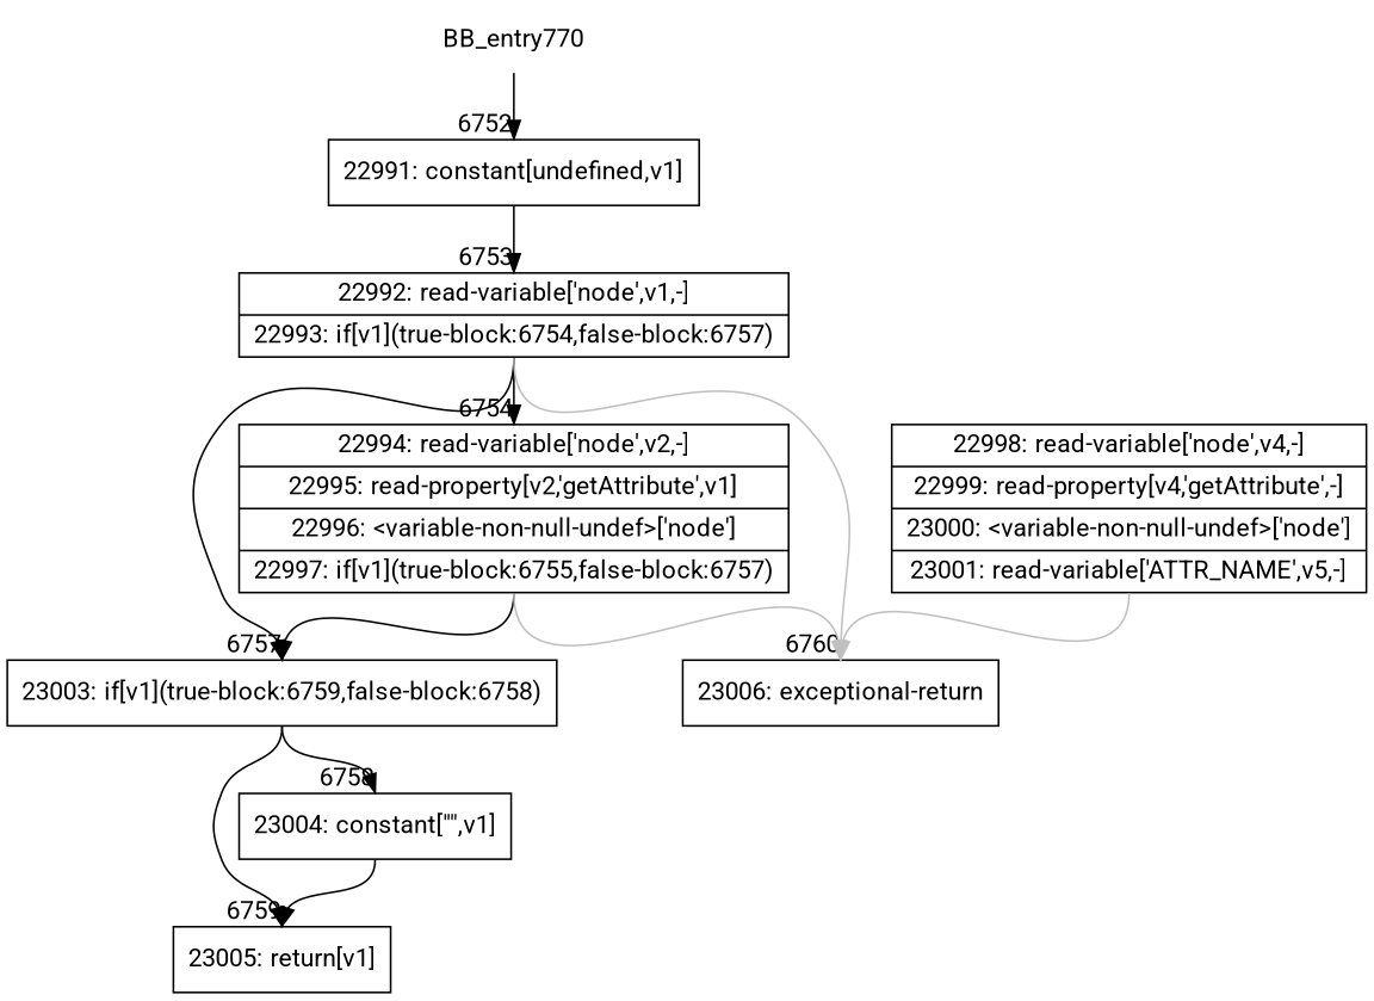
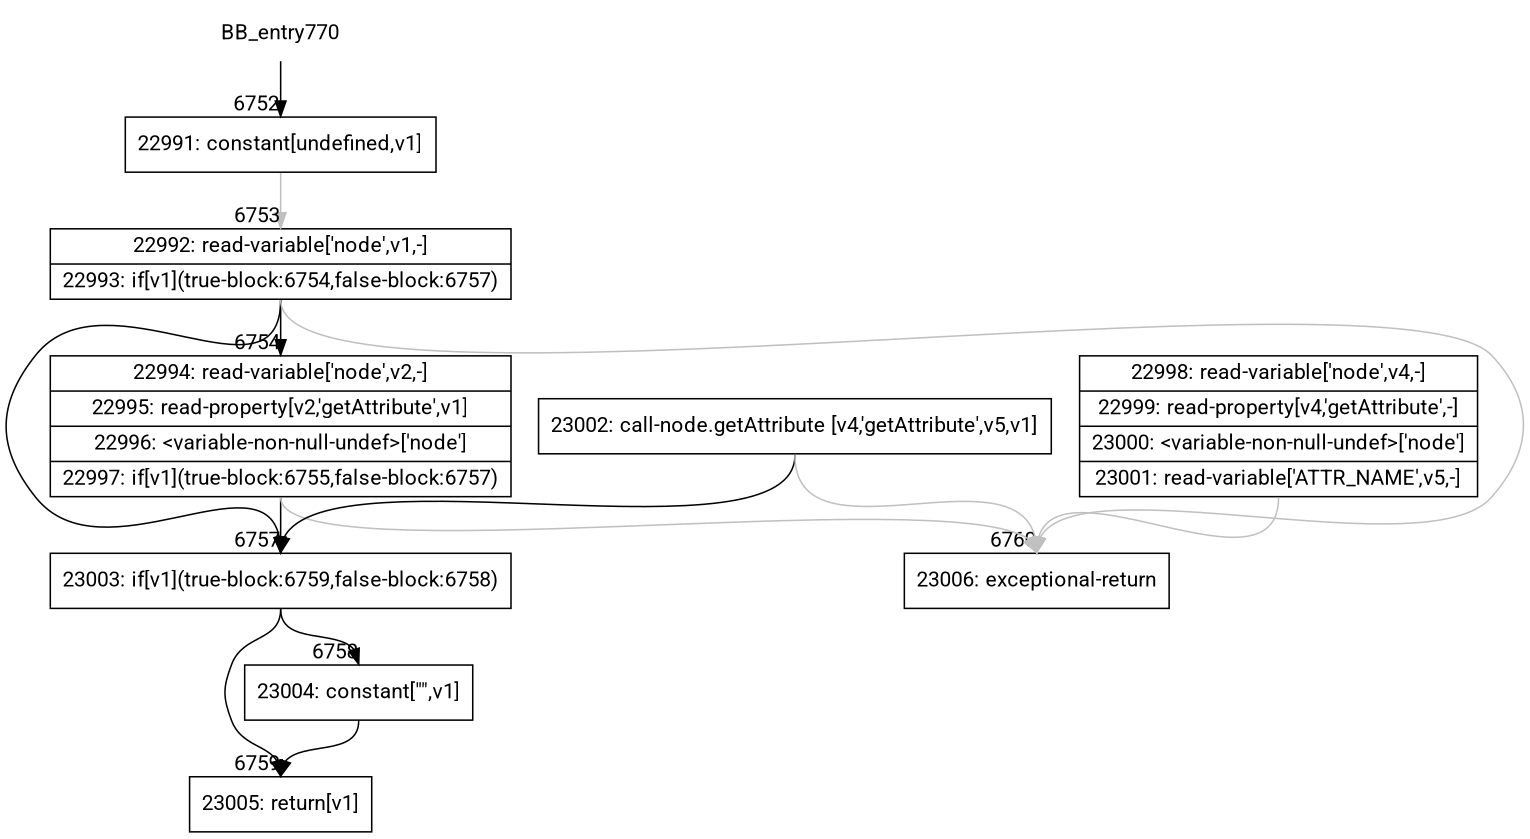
  digraph {
    fontname=Roboto
    rankdir=TD
    node [fontname=Roboto shape=record]
    edge [fontname=Roboto headport=n tailport=s]
    n1 [label=BB_entry770 shape=none]
    n2 [label="{22991: constant[undefined,v1]}"]
    n3 [label="{22992: read-variable['node',v1,-]|22993: if[v1](true-block:6754,false-block:6757)}"]
    n4 [label="{23003: if[v1](true-block:6759,false-block:6758)}"]
    n5 [label="{22994: read-variable['node',v2,-]|22995: read-property[v2,'getAttribute',v1]|22996: \<variable-non-null-undef\>['node']|22997: if[v1](true-block:6755,false-block:6757)}"]
    n6 [label="{23006: exceptional-return}"]
    n7 [label="{23005: return[v1]}"]
    n8 [label="{23004: constant[\"\",v1]}"]
    n9 [label="{22998: read-variable['node',v4,-]|22999: read-property[v4,'getAttribute',-]|23000: \<variable-non-null-undef\>['node']|23001: read-variable['ATTR_NAME',v5,-]}"]
+   n10 [label="{23002: call-node.getAttribute [v4,'getAttribute',v5,v1]}"]
    n1 -> n2 [headlabel="    6752"]
-   n2 -> n3 [headlabel="      6753"]
+   n2 -> n3 [headlabel="      6753" color=gray]
    n3 -> n4 [headlabel="      6757"]
    n3 -> n5 [headlabel="      6754"]
    n3 -> n6 [color=gray headlabel="      6760"]
    n4 -> n7 [headlabel="      6759"]
    n4 -> n8 [headlabel="      6758"]
    n5 -> n4
    n5 -> n6 [color=gray]
    n8 -> n7
    n9 -> n6 [color=gray]
+   n10 -> n4
+   n10 -> n6 [color=gray]
  }
